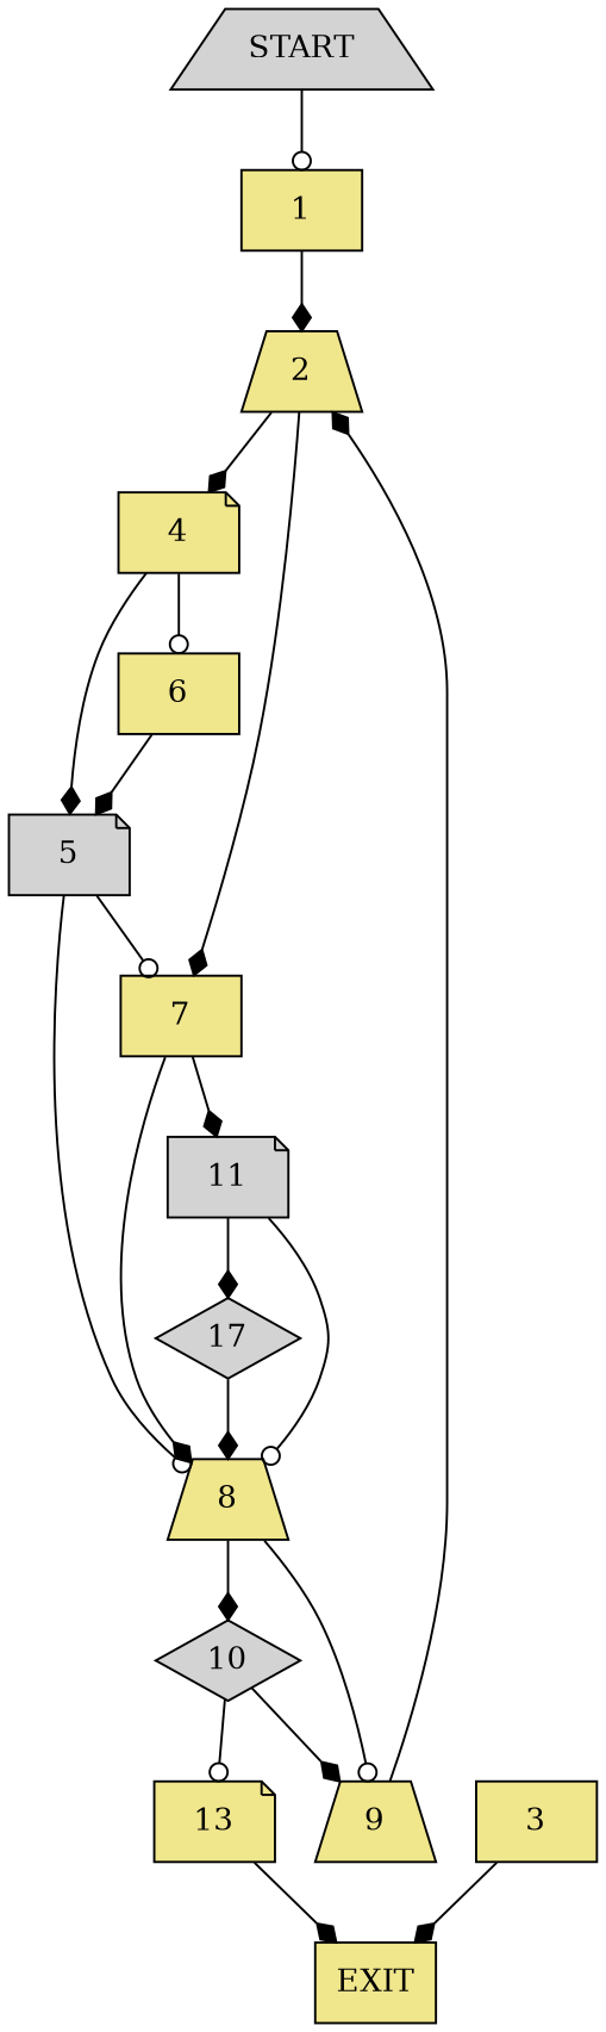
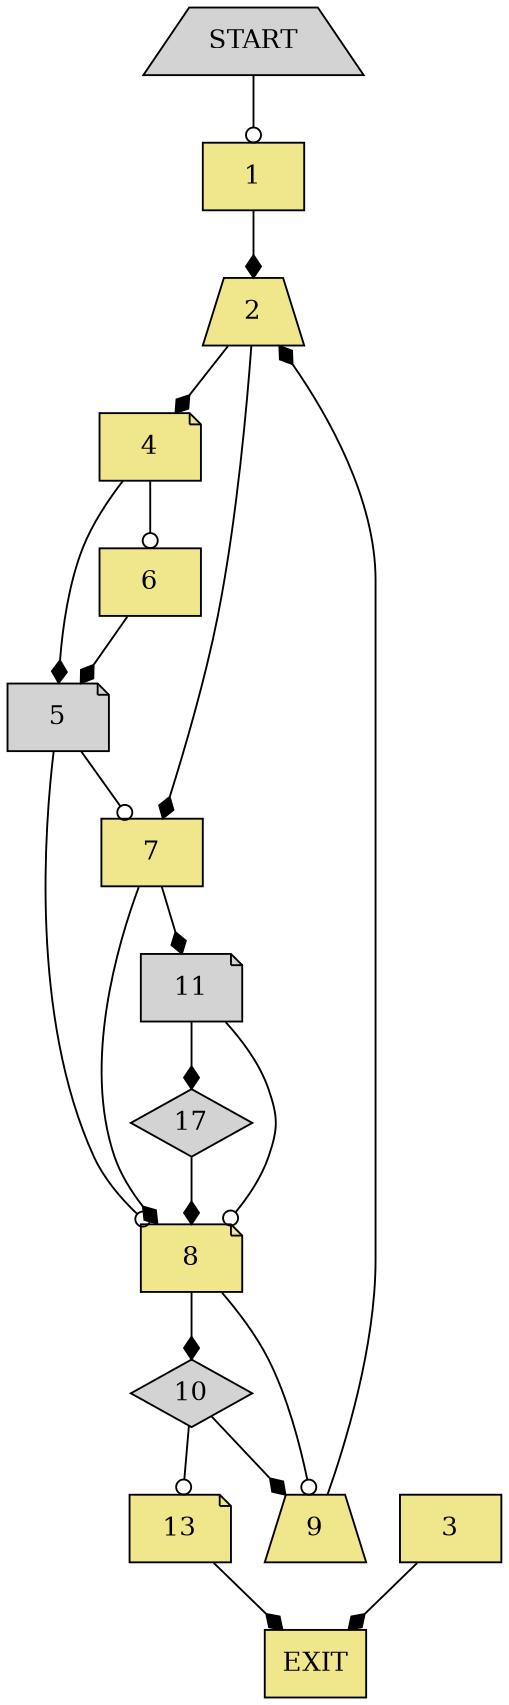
  digraph {
    node [fillcolor=khaki shape=box style=filled]
    edge [arrowhead=diamond]
    n1 [fillcolor=lightgrey label=START shape=trapezium]
    1
    2 [shape=trapezium]
    n4 [label=EXIT]
    4 [shape=note]
    7
    3
    5 [fillcolor=lightgrey shape=note]
    6
-   8 [shape=trapezium]
+   8 [shape=note]
    11 [fillcolor=lightgrey shape=note]
    9 [shape=trapezium]
    10 [fillcolor=lightgrey shape=diamond]
    n14 [fillcolor=lightgrey label=17 shape=diamond]
    13 [shape=note]
    n1 -> 1 [arrowhead=odot]
    1 -> 2
    2 -> 4
    2 -> 7
    4 -> 5
    4 -> 6 [arrowhead=odot]
    7 -> 8
    7 -> 11
    3 -> n4
    5 -> 7 [arrowhead=odot]
    5 -> 8 [arrowhead=odot]
    6 -> 5
    8 -> 9 [arrowhead=odot]
    8 -> 10
    11 -> 8 [arrowhead=odot]
    11 -> n14
    9 -> 2
    10 -> 9
    10 -> 13 [arrowhead=odot]
    n14 -> 8
    13 -> n4
  }
